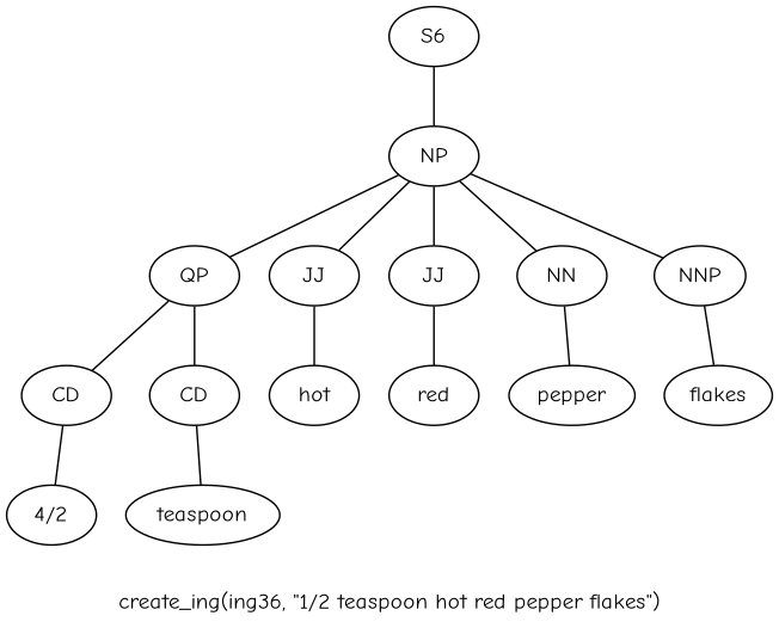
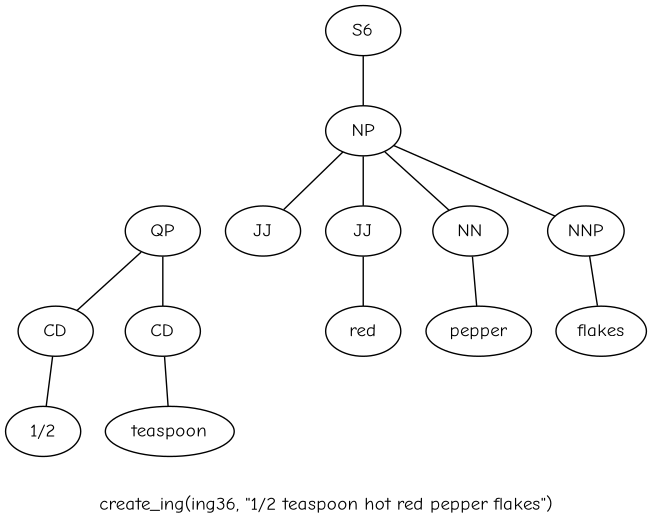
  graph {
    fontname="Comic Neue"
    label="create_ing(ing36, \"1/2 teaspoon hot red pepper flakes\")"
    node [fontname="Comic Neue"]
    edge [fontname="Comic Neue"]
    n1 [label=S6]
    n2 [label=NP]
    n3 [label=QP]
    n4 [label=JJ]
    n5 [label=JJ]
    n6 [label=NN]
    n7 [label=NNP]
    n8 [label=CD]
    n9 [label=CD]
-   n10 [label=hot]
    n11 [label=red]
    n12 [label=pepper]
    n13 [label=flakes]
-   n14 [label="4/2"]
+   n14 [label="1/2"]
    n15 [label=teaspoon]
    n1 -- n2
-   n2 -- n3
    n2 -- n4
    n2 -- n5
    n2 -- n6
    n2 -- n7
    n3 -- n8
    n3 -- n9
-   n4 -- n10
    n5 -- n11
    n6 -- n12
    n7 -- n13
    n8 -- n14
    n9 -- n15
  }
